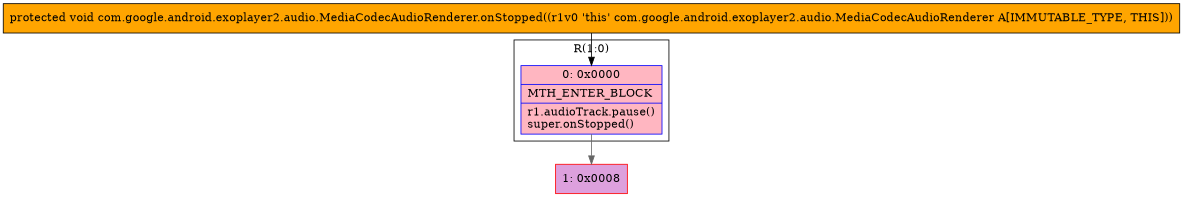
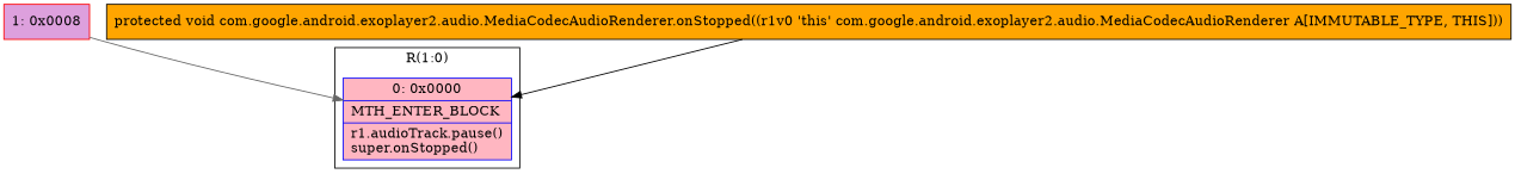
  digraph {
    node [shape=record style=filled]
    n1 [color=blue label="{0\:\ 0x0000|MTH_ENTER_BLOCK\l|r1.audioTrack.pause()\lsuper.onStopped()\l}" fillcolor=lightpink]
    n2 [color=red label="{1\:\ 0x0008}" fillcolor=plum]
    n3 [label="{protected void com.google.android.exoplayer2.audio.MediaCodecAudioRenderer.onStopped((r1v0 'this' com.google.android.exoplayer2.audio.MediaCodecAudioRenderer A[IMMUTABLE_TYPE, THIS])) }" fillcolor=orange]
    subgraph cluster_1 {
      label="R(1:0)"
      n1
    }
-   n1 -> n2 [color=gray40]
+   n2 -> n1 [color=gray40]
    n3 -> n1 [color=black]
  }
